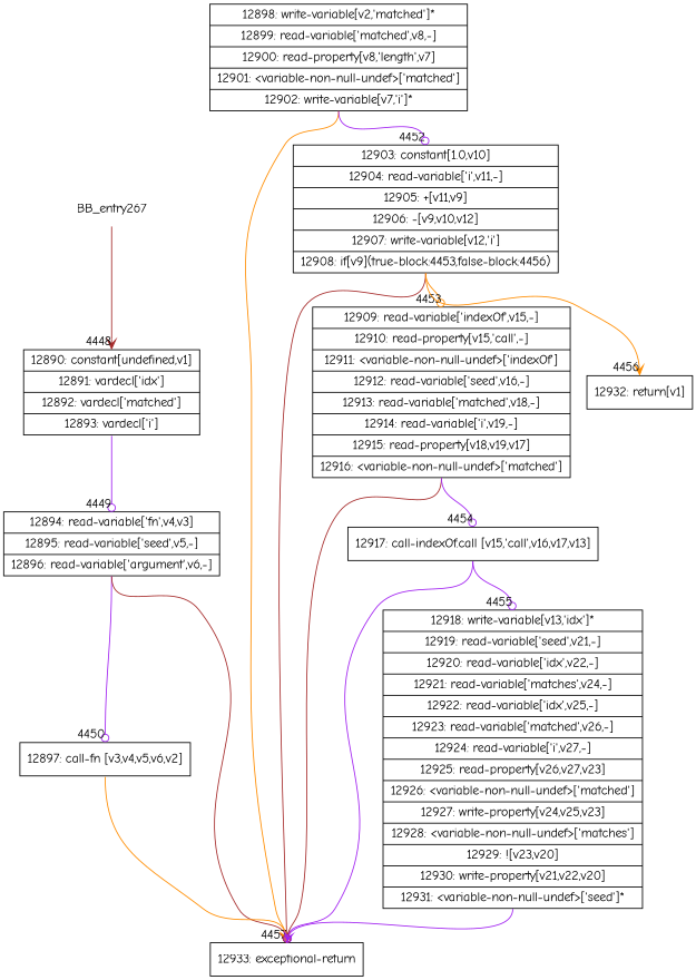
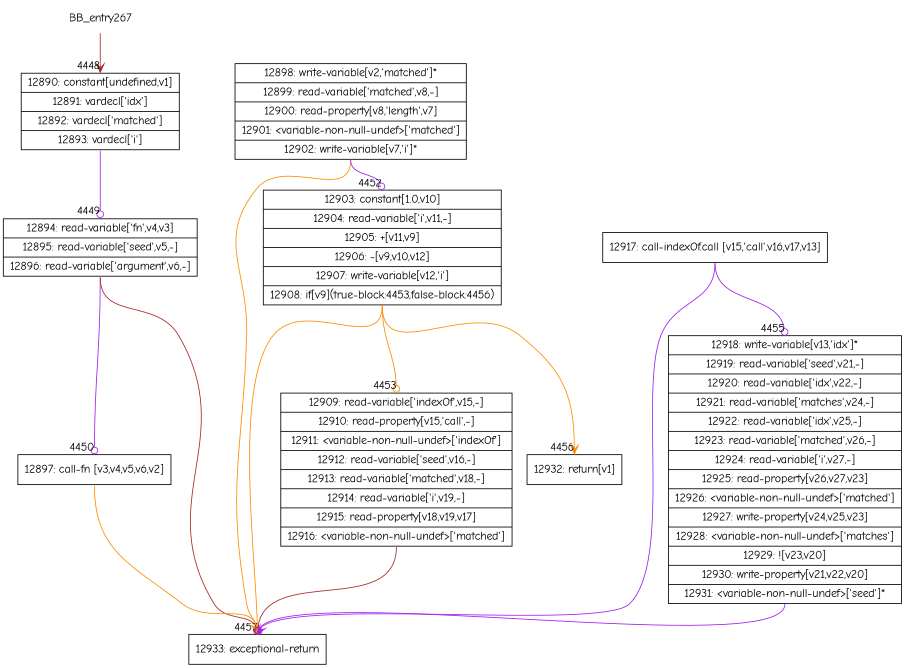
  digraph {
    fontname="Comic Neue"
    rankdir=TD
    node [fontname="Comic Neue" shape=record]
    edge [arrowhead=odot color=purple fontname="Comic Neue" headport=n tailport=s]
    n1 [label=BB_entry267 shape=none]
    n2 [label="{12890: constant[undefined,v1]|12891: vardecl['idx']|12892: vardecl['matched']|12893: vardecl['i']}"]
    n3 [label="{12894: read-variable['fn',v4,v3]|12895: read-variable['seed',v5,-]|12896: read-variable['argument',v6,-]}"]
    n4 [label="{12897: call-fn [v3,v4,v5,v6,v2]}"]
    n5 [label="{12933: exceptional-return}"]
    n6 [label="{12898: write-variable[v2,'matched']*|12899: read-variable['matched',v8,-]|12900: read-property[v8,'length',v7]|12901: \<variable-non-null-undef\>['matched']|12902: write-variable[v7,'i']*}"]
    n7 [label="{12903: constant[1.0,v10]|12904: read-variable['i',v11,-]|12905: +[v11,v9]|12906: -[v9,v10,v12]|12907: write-variable[v12,'i']|12908: if[v9](true-block:4453,false-block:4456)}"]
    n8 [label="{12909: read-variable['indexOf',v15,-]|12910: read-property[v15,'call',-]|12911: \<variable-non-null-undef\>['indexOf']|12912: read-variable['seed',v16,-]|12913: read-variable['matched',v18,-]|12914: read-variable['i',v19,-]|12915: read-property[v18,v19,v17]|12916: \<variable-non-null-undef\>['matched']}"]
    n9 [label="{12932: return[v1]}"]
    n10 [label="{12917: call-indexOf.call [v15,'call',v16,v17,v13]}"]
    n11 [label="{12918: write-variable[v13,'idx']*|12919: read-variable['seed',v21,-]|12920: read-variable['idx',v22,-]|12921: read-variable['matches',v24,-]|12922: read-variable['idx',v25,-]|12923: read-variable['matched',v26,-]|12924: read-variable['i',v27,-]|12925: read-property[v26,v27,v23]|12926: \<variable-non-null-undef\>['matched']|12927: write-property[v24,v25,v23]|12928: \<variable-non-null-undef\>['matches']|12929: ![v23,v20]|12930: write-property[v21,v22,v20]|12931: \<variable-non-null-undef\>['seed']*}"]
    n1 -> n2 [arrowhead=vee color=brown headlabel="    4448"]
    n2 -> n3 [headlabel="      4449"]
    n3 -> n4 [headlabel="      4450"]
-   n3 -> n5 [arrowhead=vee color=brown headlabel="      4457"]
+   n3 -> n5 [color=brown headlabel="      4457"]
    n4 -> n5 [arrowhead=vee color=darkorange]
    n6 -> n5 [arrowhead=vee color=darkorange]
    n6 -> n7 [headlabel="      4452"]
-   n7 -> n5 [color=brown]
+   n7 -> n5 [color=darkorange]
    n7 -> n8 [color=darkorange headlabel="      4453"]
    n7 -> n9 [arrowhead=vee color=darkorange headlabel="      4456"]
    n8 -> n5 [color=brown]
-   n8 -> n10 [headlabel="      4454"]
    n10 -> n5 [arrowhead=vee]
    n10 -> n11 [headlabel="      4455"]
    n11 -> n5
  }
